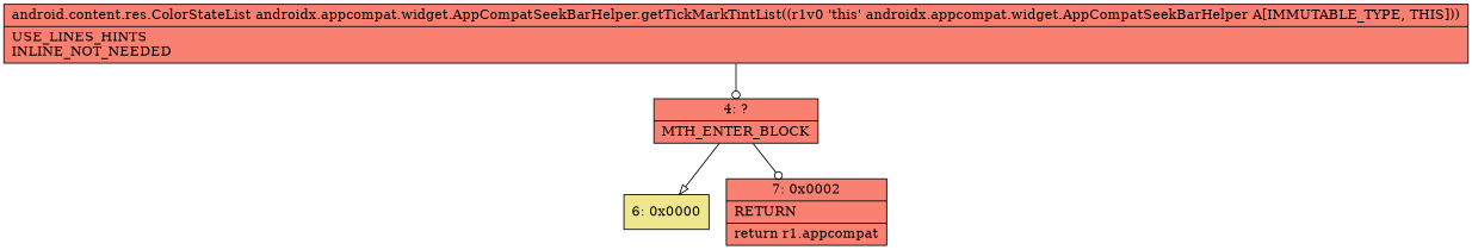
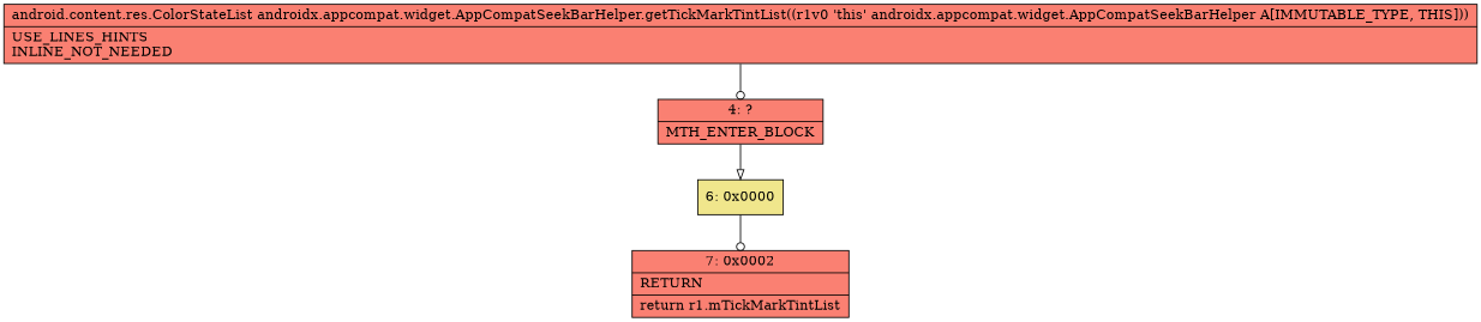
  digraph {
    node [fillcolor=salmon shape=record style=filled]
    edge [arrowhead=odot]
    n1 [label="{4\:\ ?|MTH_ENTER_BLOCK\l}"]
    n2 [fillcolor=khaki label="{6\:\ 0x0000}"]
-   n3 [label="{7\:\ 0x0002|RETURN\l|return r1.appcompat\l}"]
+   n3 [label="{7\:\ 0x0002|RETURN\l|return r1.mTickMarkTintList\l}"]
    n4 [label="{android.content.res.ColorStateList androidx.appcompat.widget.AppCompatSeekBarHelper.getTickMarkTintList((r1v0 'this' androidx.appcompat.widget.AppCompatSeekBarHelper A[IMMUTABLE_TYPE, THIS]))  | USE_LINES_HINTS\lINLINE_NOT_NEEDED\l}"]
    n1 -> n2 [arrowhead=onormal]
-   n1 -> n3
+   n2 -> n3
    n4 -> n1
  }
